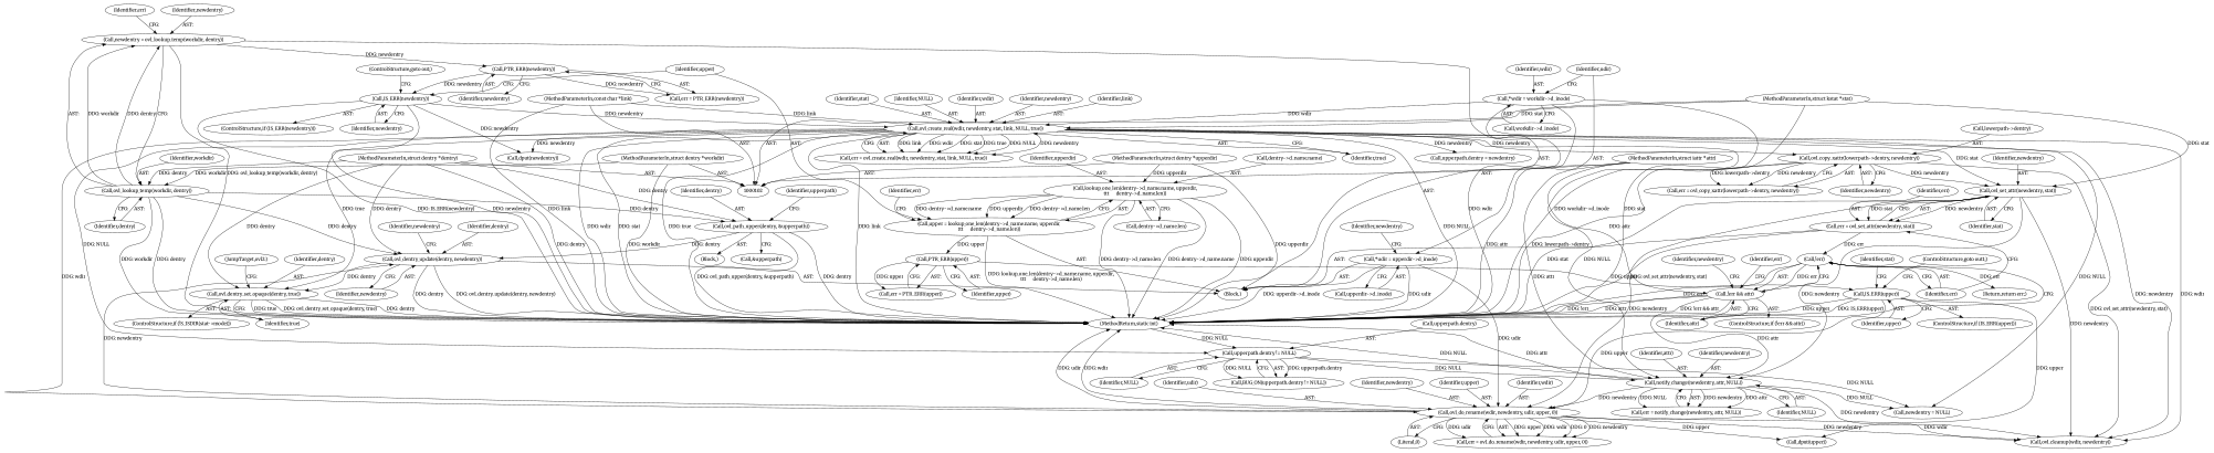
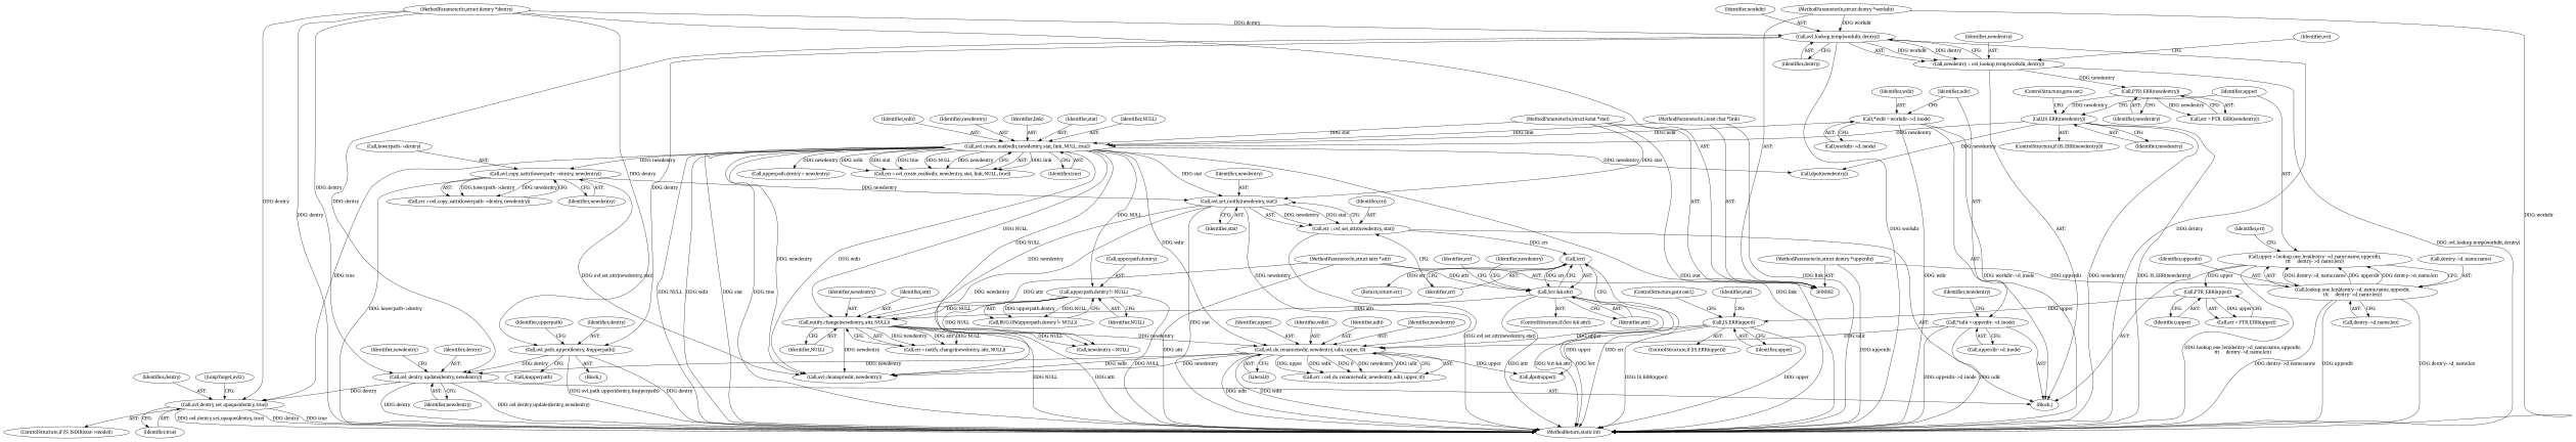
  digraph {
    fontname=Merriweather
    node [fontname=Merriweather]
    edge [fontname=Merriweather]
    n1 [label="(Call,ovl_dentry_update(dentry, newdentry))"]
    n2 [label="(Call,ovl_dentry_set_opaque(dentry, true))"]
    n3 [label="(Identifier,newdentry)"]
    n4 [label="(MethodReturn,static int)"]
    n5 [label="(Block,)"]
    n6 [label="(ControlStructure,if (!S_ISDIR(stat->mode)))"]
    n7 [label="(Identifier,true)"]
    n8 [label="(Call,ovl_lookup_temp(workdir, dentry))"]
    n9 [label="(Call,ovl_path_upper(dentry, &upperpath))"]
    n10 [label="(Call,newdentry = ovl_lookup_temp(workdir, dentry))"]
    n11 [label="(Identifier,dentry)"]
    n12 [label="(Block,)"]
    n13 [label="(Call,&upperpath)"]
    n14 [label="(Call,PTR_ERR(newdentry))"]
    n15 [label="(MethodParameterIn,struct dentry *workdir)"]
    1000102
    n17 [label="(MethodParameterIn,struct dentry *dentry)"]
    n18 [label="(Call,ovl_do_rename(wdir, newdentry, udir, upper, 0))"]
    n19 [label="(Call,ovl_cleanup(wdir, newdentry))"]
    n20 [label="(Call,dput(upper))"]
    n21 [label="(Literal,0)"]
    n22 [label="(Call,err = ovl_do_rename(wdir, newdentry, udir, upper, 0))"]
    n23 [label="(Call,ovl_create_real(wdir, newdentry, stat, link, NULL, true))"]
    n24 [label="(Call,notify_change(newdentry, attr, NULL))"]
-   n25 [label="(Call,ovl_set_attr(newdentry, stat))"]
+   n25 [label="(Call,ovl_set_notify(newdentry, stat))"]
    n26 [label="(Call,ovl_copy_xattr(lowerpath->dentry, newdentry))"]
    n27 [label="(Call,upperpath.dentry != NULL)"]
    n28 [label="(Call,upperpath.dentry = newdentry)"]
    n29 [label="(Call,newdentry = NULL)"]
    n30 [label="(Call,err = ovl_create_real(wdir, newdentry, stat, link, NULL, true))"]
    n31 [label="(Call,dput(newdentry))"]
    n32 [label="(Identifier,true)"]
    n33 [label="(Identifier,NULL)"]
    n34 [label="(Call,err = notify_change(newdentry, attr, NULL))"]
    n35 [label="(Call,err = ovl_set_attr(newdentry, stat))"]
    n36 [label="(Identifier,stat)"]
    n37 [label="(Identifier,newdentry)"]
    n38 [label="(Call,err = ovl_copy_xattr(lowerpath->dentry, newdentry))"]
    n39 [label="(Identifier,NULL)"]
    n40 [label="(Call,BUG_ON(upperpath.dentry != NULL))"]
    n41 [label="(Call,*wdir = workdir->d_inode)"]
    n42 [label="(Call,workdir->d_inode)"]
    n43 [label="(Call,IS_ERR(newdentry))"]
    n44 [label="(Identifier,newdentry)"]
    n45 [label="(ControlStructure,if (IS_ERR(newdentry)))"]
    n46 [label="(Call,err = PTR_ERR(newdentry))"]
    n47 [label="(Identifier,newdentry)"]
    n48 [label="(MethodParameterIn,struct kstat *stat)"]
    n49 [label="(MethodParameterIn,const char *link)"]
    n50 [label="(Call,!err)"]
    n51 [label="(Call,!err && attr)"]
    n52 [label="(ControlStructure,if (!err && attr))"]
    n53 [label="(Identifier,attr)"]
    n54 [label="(Return,return err;)"]
    n55 [label="(Identifier,err)"]
    n56 [label="(MethodParameterIn,struct iattr *attr)"]
    n57 [label="(Call,*udir = upperdir->d_inode)"]
    n58 [label="(Call,upperdir->d_inode)"]
    n59 [label="(Call,IS_ERR(upper))"]
    n60 [label="(Identifier,upper)"]
    n61 [label="(ControlStructure,if (IS_ERR(upper)))"]
    n62 [label="(Call,PTR_ERR(upper))"]
    n63 [label="(Call,err = PTR_ERR(upper))"]
    n64 [label="(Identifier,upper)"]
    n65 [label="(Call,upper = lookup_one_len(dentry->d_name.name, upperdir,\n\t\t\t       dentry->d_name.len))"]
    n66 [label="(Call,lookup_one_len(dentry->d_name.name, upperdir,\n\t\t\t       dentry->d_name.len))"]
    n67 [label="(Call,dentry->d_name.len)"]
    n68 [label="(MethodParameterIn,struct dentry *upperdir)"]
    n69 [label="(Identifier,newdentry)"]
    n70 [label="(Call,upperpath.dentry)"]
    n71 [label="(Identifier,udir)"]
    n72 [label="(Identifier,wdir)"]
    n73 [label="(Identifier,newdentry)"]
    n74 [label="(Identifier,upper)"]
    n75 [label="(Identifier,err)"]
    n76 [label="(Identifier,upper)"]
    n77 [label="(Identifier,attr)"]
    n78 [label="(Identifier,newdentry)"]
    n79 [label="(Identifier,upperdir)"]
    n80 [label="(Identifier,err)"]
    n81 [label="(Call,lowerpath->dentry)"]
    n82 [label="(Identifier,udir)"]
    n83 [label="(Identifier,link)"]
    n84 [label="(ControlStructure,goto out1;)"]
    n85 [label="(Identifier,wdir)"]
    n86 [label="(Identifier,newdentry)"]
    n87 [label="(Identifier,err)"]
    n88 [label="(ControlStructure,goto out;)"]
    n89 [label="(Identifier,newdentry)"]
    n90 [label="(Call,dentry->d_name.name)"]
    n91 [label="(Identifier,dentry)"]
    n92 [label="(Identifier,newdentry)"]
    n93 [label="(Identifier,newdentry)"]
    n94 [label="(Identifier,dentry)"]
    n95 [label="(Identifier,stat)"]
    n96 [label="(Identifier,NULL)"]
    n97 [label="(Identifier,newdentry)"]
    n98 [label="(Identifier,upperpath)"]
    n99 [label="(JumpTarget,ovl2:)"]
    n100 [label="(Identifier,dentry)"]
    n101 [label="(Identifier,err)"]
    n102 [label="(Identifier,stat)"]
    n103 [label="(Identifier,workdir)"]
    n104 [label="(Identifier,wdir)"]
    n1 -> n2 [label="DDG: dentry"]
    n1 -> n3 [label="CFG: "]
    n1 -> n4 [label="DDG: dentry"]
    n1 -> n4 [label="DDG: ovl_dentry_update(dentry, newdentry)"]
    n1 -> n5 [label="AST: "]
    n2 -> n4 [label="DDG: dentry"]
    n2 -> n4 [label="DDG: true"]
    n2 -> n4 [label="DDG: ovl_dentry_set_opaque(dentry, true)"]
    n2 -> n6 [label="AST: "]
    n2 -> n7 [label="CFG: "]
    n3 -> n1 [label="AST: "]
    n7 -> n2 [label="AST: "]
    n8 -> n1 [label="DDG: dentry"]
    n8 -> n4 [label="DDG: dentry"]
    n8 -> n4 [label="DDG: workdir"]
    n8 -> n9 [label="DDG: dentry"]
    n8 -> n10 [label="AST: "]
    n8 -> n10 [label="DDG: workdir"]
    n8 -> n10 [label="DDG: dentry"]
    n8 -> n11 [label="CFG: "]
    n9 -> n1 [label="DDG: dentry"]
    n9 -> n4 [label="DDG: dentry"]
    n9 -> n4 [label="DDG: ovl_path_upper(dentry, &upperpath)"]
    n9 -> n12 [label="AST: "]
    n9 -> n13 [label="CFG: "]
    n10 -> n4 [label="DDG: ovl_lookup_temp(workdir, dentry)"]
    n10 -> n5 [label="AST: "]
    n10 -> n8 [label="CFG: "]
    n10 -> n14 [label="DDG: newdentry"]
    n11 -> n8 [label="AST: "]
    n14 -> n43 [label="DDG: newdentry"]
    n14 -> n46 [label="AST: "]
    n14 -> n46 [label="DDG: newdentry"]
    n14 -> n47 [label="CFG: "]
    n15 -> n4 [label="DDG: workdir"]
    n15 -> n8 [label="DDG: workdir"]
    n15 -> 1000102 [label="AST: "]
    n17 -> n1 [label="DDG: dentry"]
    n17 -> n2 [label="DDG: dentry"]
    n17 -> n4 [label="DDG: dentry"]
    n17 -> n8 [label="DDG: dentry"]
    n17 -> n9 [label="DDG: dentry"]
    n17 -> 1000102 [label="AST: "]
    n18 -> n1 [label="DDG: newdentry"]
    n18 -> n4 [label="DDG: wdir"]
    n18 -> n4 [label="DDG: udir"]
    n18 -> n19 [label="DDG: wdir"]
    n18 -> n19 [label="DDG: newdentry"]
    n18 -> n20 [label="DDG: upper"]
    n18 -> n21 [label="CFG: "]
    n18 -> n22 [label="AST: "]
    n18 -> n22 [label="DDG: upper"]
    n18 -> n22 [label="DDG: wdir"]
    n18 -> n22 [label="DDG: 0"]
    n18 -> n22 [label="DDG: newdentry"]
    n18 -> n22 [label="DDG: udir"]
    n21 -> n18 [label="AST: "]
    n22 -> n18 [label="CFG: "]
    n23 -> n2 [label="DDG: true"]
    n23 -> n4 [label="DDG: NULL"]
    n23 -> n4 [label="DDG: wdir"]
    n23 -> n4 [label="DDG: stat"]
    n23 -> n4 [label="DDG: true"]
    n23 -> n4 [label="DDG: link"]
    n23 -> n18 [label="DDG: wdir"]
    n23 -> n19 [label="DDG: wdir"]
    n23 -> n19 [label="DDG: newdentry"]
    n23 -> n24 [label="DDG: NULL"]
    n23 -> n25 [label="DDG: stat"]
    n23 -> n26 [label="DDG: newdentry"]
    n23 -> n27 [label="DDG: NULL"]
    n23 -> n28 [label="DDG: newdentry"]
    n23 -> n29 [label="DDG: NULL"]
    n23 -> n30 [label="AST: "]
    n23 -> n30 [label="DDG: link"]
    n23 -> n30 [label="DDG: wdir"]
    n23 -> n30 [label="DDG: stat"]
    n23 -> n30 [label="DDG: true"]
    n23 -> n30 [label="DDG: NULL"]
    n23 -> n30 [label="DDG: newdentry"]
    n23 -> n31 [label="DDG: newdentry"]
    n23 -> n32 [label="CFG: "]
    n24 -> n4 [label="DDG: attr"]
    n24 -> n4 [label="DDG: NULL"]
    n24 -> n18 [label="DDG: newdentry"]
    n24 -> n19 [label="DDG: newdentry"]
    n24 -> n29 [label="DDG: NULL"]
    n24 -> n33 [label="CFG: "]
    n24 -> n34 [label="AST: "]
    n24 -> n34 [label="DDG: newdentry"]
    n24 -> n34 [label="DDG: attr"]
    n24 -> n34 [label="DDG: NULL"]
    n25 -> n4 [label="DDG: stat"]
    n25 -> n18 [label="DDG: newdentry"]
    n25 -> n19 [label="DDG: newdentry"]
    n25 -> n24 [label="DDG: newdentry"]
    n25 -> n35 [label="AST: "]
    n25 -> n35 [label="DDG: newdentry"]
    n25 -> n35 [label="DDG: stat"]
    n25 -> n36 [label="CFG: "]
    n26 -> n4 [label="DDG: lowerpath->dentry"]
    n26 -> n19 [label="DDG: ovl_set_attr(newdentry, stat)"]
    n26 -> n25 [label="DDG: newdentry"]
    n26 -> n37 [label="CFG: "]
    n26 -> n38 [label="AST: "]
    n26 -> n38 [label="DDG: lowerpath->dentry"]
    n26 -> n38 [label="DDG: newdentry"]
-   n4 -> n27 [label="DDG: NULL"]
+   n27 -> n4 [label="DDG: NULL"]
    n27 -> n24 [label="DDG: NULL"]
    n27 -> n29 [label="DDG: NULL"]
    n27 -> n39 [label="CFG: "]
    n27 -> n40 [label="AST: "]
    n27 -> n40 [label="DDG: upperpath.dentry"]
    n27 -> n40 [label="DDG: NULL"]
    n30 -> n23 [label="CFG: "]
    n32 -> n23 [label="AST: "]
    n33 -> n24 [label="AST: "]
    n34 -> n24 [label="CFG: "]
    n35 -> n4 [label="DDG: ovl_set_attr(newdentry, stat)"]
    n35 -> n5 [label="AST: "]
    n35 -> n25 [label="CFG: "]
    n35 -> n50 [label="DDG: err"]
    n36 -> n25 [label="AST: "]
    n37 -> n26 [label="AST: "]
    n38 -> n26 [label="CFG: "]
    n39 -> n27 [label="AST: "]
    n40 -> n27 [label="CFG: "]
    n41 -> n4 [label="DDG: workdir->d_inode"]
    n41 -> n4 [label="DDG: wdir"]
    n41 -> n5 [label="AST: "]
    n41 -> n23 [label="DDG: wdir"]
    n41 -> n42 [label="CFG: "]
    n42 -> n41 [label="AST: "]
    n43 -> n4 [label="DDG: newdentry"]
    n43 -> n4 [label="DDG: IS_ERR(newdentry)"]
    n43 -> n23 [label="DDG: newdentry"]
    n43 -> n31 [label="DDG: newdentry"]
    n43 -> n44 [label="CFG: "]
    n43 -> n45 [label="AST: "]
    n44 -> n43 [label="AST: "]
    n46 -> n14 [label="CFG: "]
    n47 -> n14 [label="AST: "]
    n48 -> n4 [label="DDG: stat"]
    n48 -> 1000102 [label="AST: "]
    n48 -> n23 [label="DDG: stat"]
    n48 -> n25 [label="DDG: stat"]
    n49 -> n4 [label="DDG: link"]
    n49 -> 1000102 [label="AST: "]
    n49 -> n23 [label="DDG: link"]
    n50 -> n4 [label="DDG: err"]
    n50 -> n51 [label="AST: "]
    n50 -> n51 [label="DDG: err"]
    n50 -> n54 [label="DDG: err"]
    n50 -> n55 [label="CFG: "]
    n51 -> n4 [label="DDG: !err"]
    n51 -> n4 [label="DDG: attr"]
    n51 -> n4 [label="DDG: !err && attr"]
    n51 -> n24 [label="DDG: attr"]
    n51 -> n50 [label="CFG: "]
    n51 -> n52 [label="AST: "]
    n51 -> n53 [label="CFG: "]
    n53 -> n50 [label="CFG: "]
    n53 -> n51 [label="AST: "]
    n55 -> n35 [label="CFG: "]
    n55 -> n50 [label="AST: "]
    n56 -> n4 [label="DDG: attr"]
    n56 -> 1000102 [label="AST: "]
    n56 -> n24 [label="DDG: attr"]
    n56 -> n51 [label="DDG: attr"]
    n57 -> n4 [label="DDG: upperdir->d_inode"]
    n57 -> n4 [label="DDG: udir"]
    n57 -> n5 [label="AST: "]
    n57 -> n18 [label="DDG: udir"]
    n57 -> n58 [label="CFG: "]
    n58 -> n57 [label="AST: "]
    n59 -> n4 [label="DDG: upper"]
    n59 -> n4 [label="DDG: IS_ERR(upper)"]
    n59 -> n18 [label="DDG: upper"]
    n59 -> n20 [label="DDG: upper"]
    n59 -> n60 [label="CFG: "]
    n59 -> n61 [label="AST: "]
    n60 -> n59 [label="AST: "]
    n62 -> n59 [label="DDG: upper"]
    n62 -> n63 [label="AST: "]
    n62 -> n63 [label="DDG: upper"]
    n62 -> n64 [label="CFG: "]
    n63 -> n62 [label="CFG: "]
    n64 -> n62 [label="AST: "]
    n65 -> n4 [label="DDG: lookup_one_len(dentry->d_name.name, upperdir,\n\t\t\t       dentry->d_name.len)"]
    n65 -> n5 [label="AST: "]
    n65 -> n62 [label="DDG: upper"]
    n65 -> n66 [label="CFG: "]
    n66 -> n4 [label="DDG: upperdir"]
    n66 -> n4 [label="DDG: dentry->d_name.len"]
    n66 -> n4 [label="DDG: dentry->d_name.name"]
    n66 -> n65 [label="AST: "]
    n66 -> n65 [label="DDG: dentry->d_name.name"]
    n66 -> n65 [label="DDG: upperdir"]
    n66 -> n65 [label="DDG: dentry->d_name.len"]
    n66 -> n67 [label="CFG: "]
    n67 -> n66 [label="AST: "]
    n68 -> n4 [label="DDG: upperdir"]
    n68 -> 1000102 [label="AST: "]
    n68 -> n66 [label="DDG: upperdir"]
    n69 -> n23 [label="AST: "]
    n70 -> n27 [label="AST: "]
    n71 -> n18 [label="AST: "]
    n72 -> n41 [label="AST: "]
    n73 -> n18 [label="AST: "]
    n74 -> n18 [label="AST: "]
    n75 -> n51 [label="CFG: "]
    n76 -> n43 [label="CFG: "]
    n76 -> n65 [label="AST: "]
    n77 -> n24 [label="AST: "]
    n78 -> n25 [label="AST: "]
    n79 -> n66 [label="AST: "]
    n80 -> n65 [label="CFG: "]
    n81 -> n26 [label="AST: "]
    n82 -> n41 [label="CFG: "]
    n82 -> n57 [label="AST: "]
    n83 -> n23 [label="AST: "]
    n84 -> n59 [label="CFG: "]
    n85 -> n18 [label="AST: "]
    n86 -> n51 [label="CFG: "]
    n87 -> n10 [label="CFG: "]
    n88 -> n43 [label="CFG: "]
    n89 -> n57 [label="CFG: "]
    n90 -> n66 [label="AST: "]
    n91 -> n9 [label="AST: "]
    n92 -> n1 [label="CFG: "]
    n93 -> n10 [label="AST: "]
    n94 -> n2 [label="AST: "]
    n95 -> n23 [label="AST: "]
    n96 -> n23 [label="AST: "]
    n97 -> n24 [label="AST: "]
    n98 -> n9 [label="CFG: "]
    n99 -> n2 [label="CFG: "]
    n100 -> n1 [label="AST: "]
    n101 -> n35 [label="AST: "]
    n102 -> n59 [label="CFG: "]
    n103 -> n8 [label="AST: "]
    n104 -> n23 [label="AST: "]
  }
